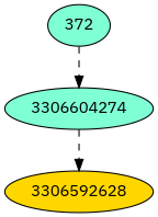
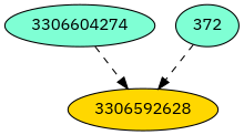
  strict digraph {
    fontname="IBM Plex Sans"
    node [fillcolor=aquamarine fontname="IBM Plex Sans" style=filled]
    edge [fontname="IBM Plex Sans" style=dashed]
    n1 [fillcolor=gold label=3306592628]
    3306604274
    372
    3306604274 -> n1
-   372 -> 3306604274
+   372 -> n1
  }
